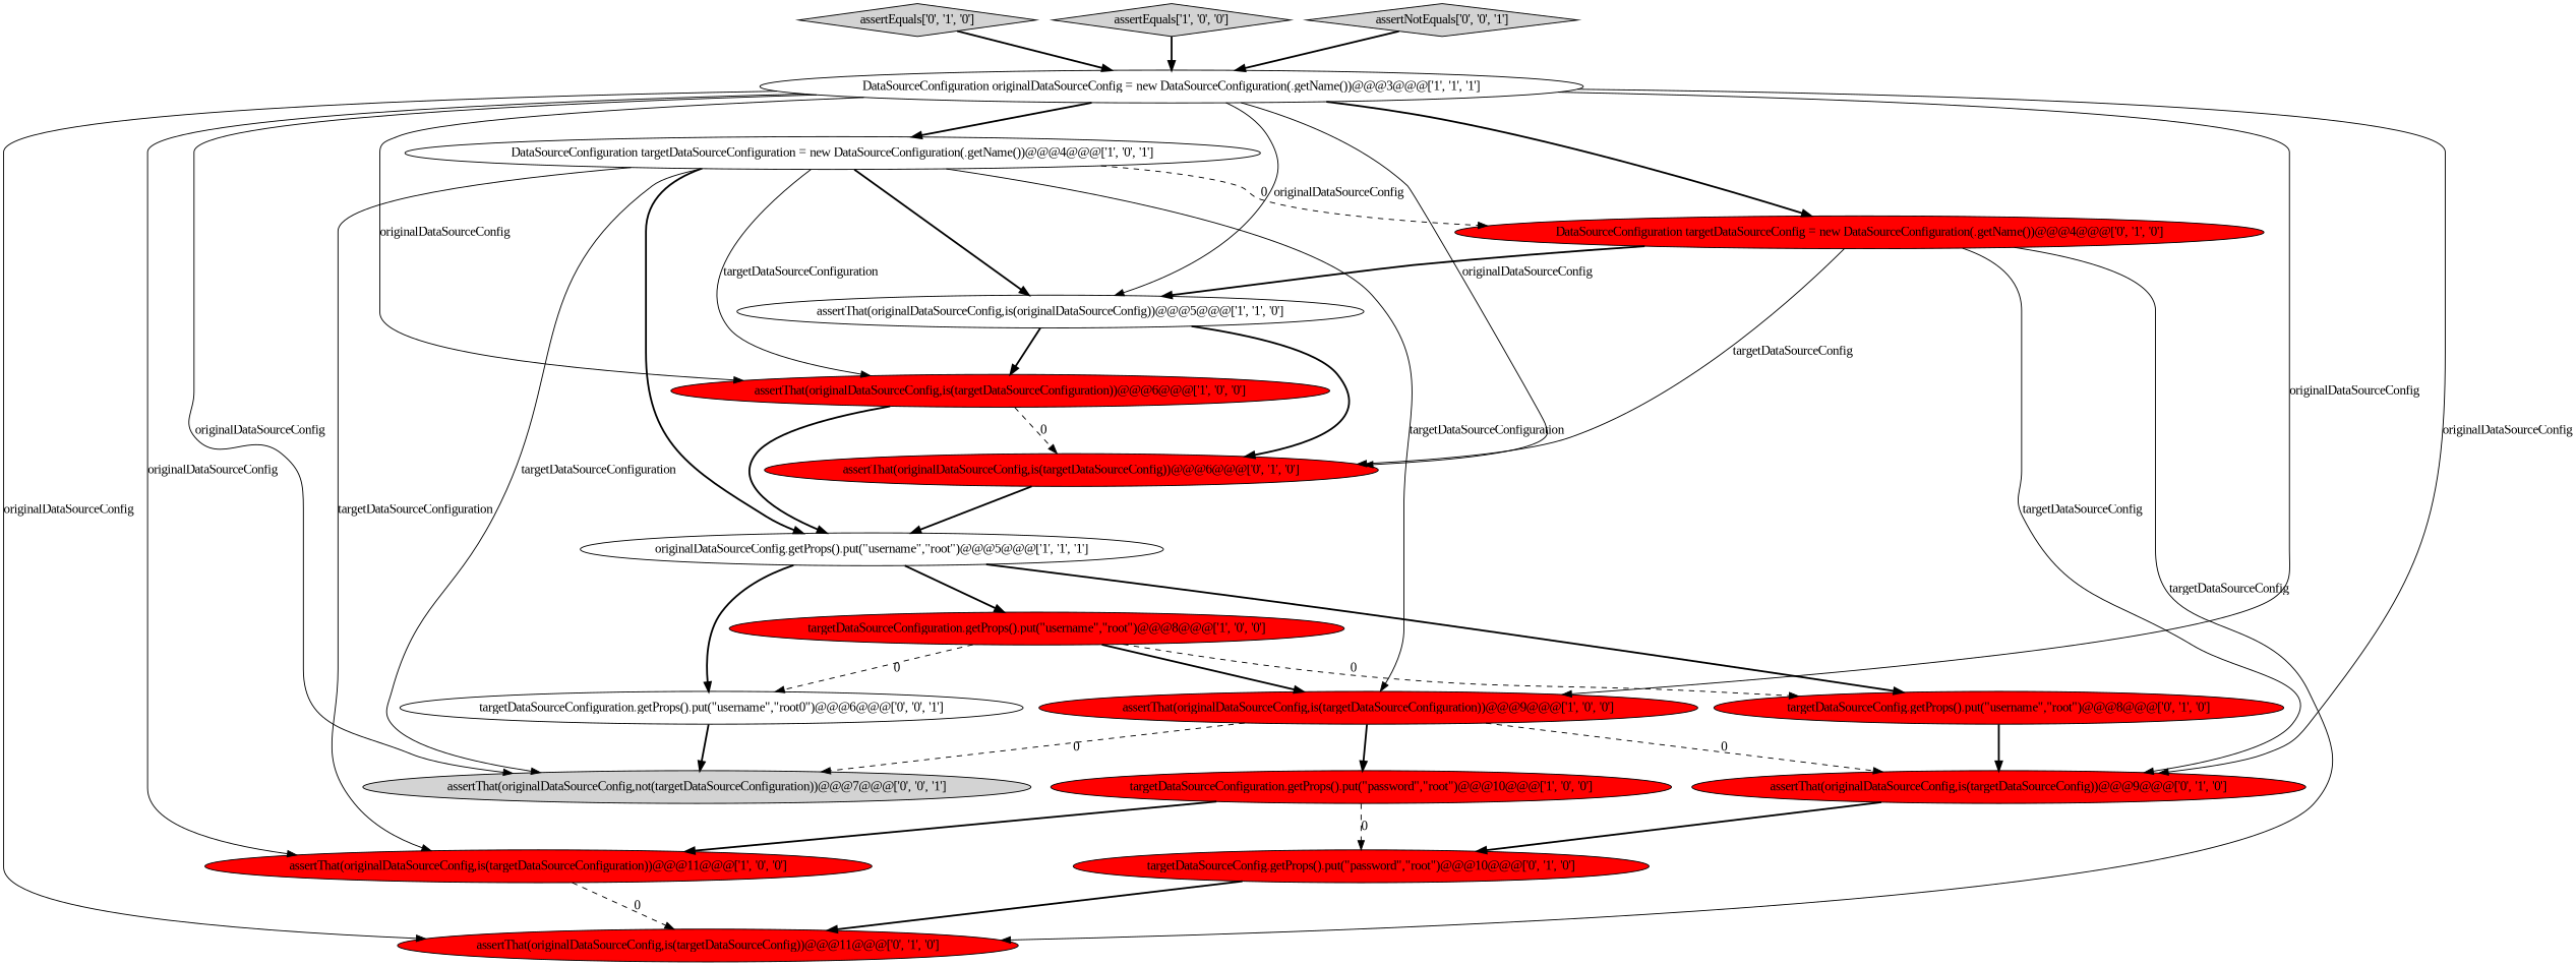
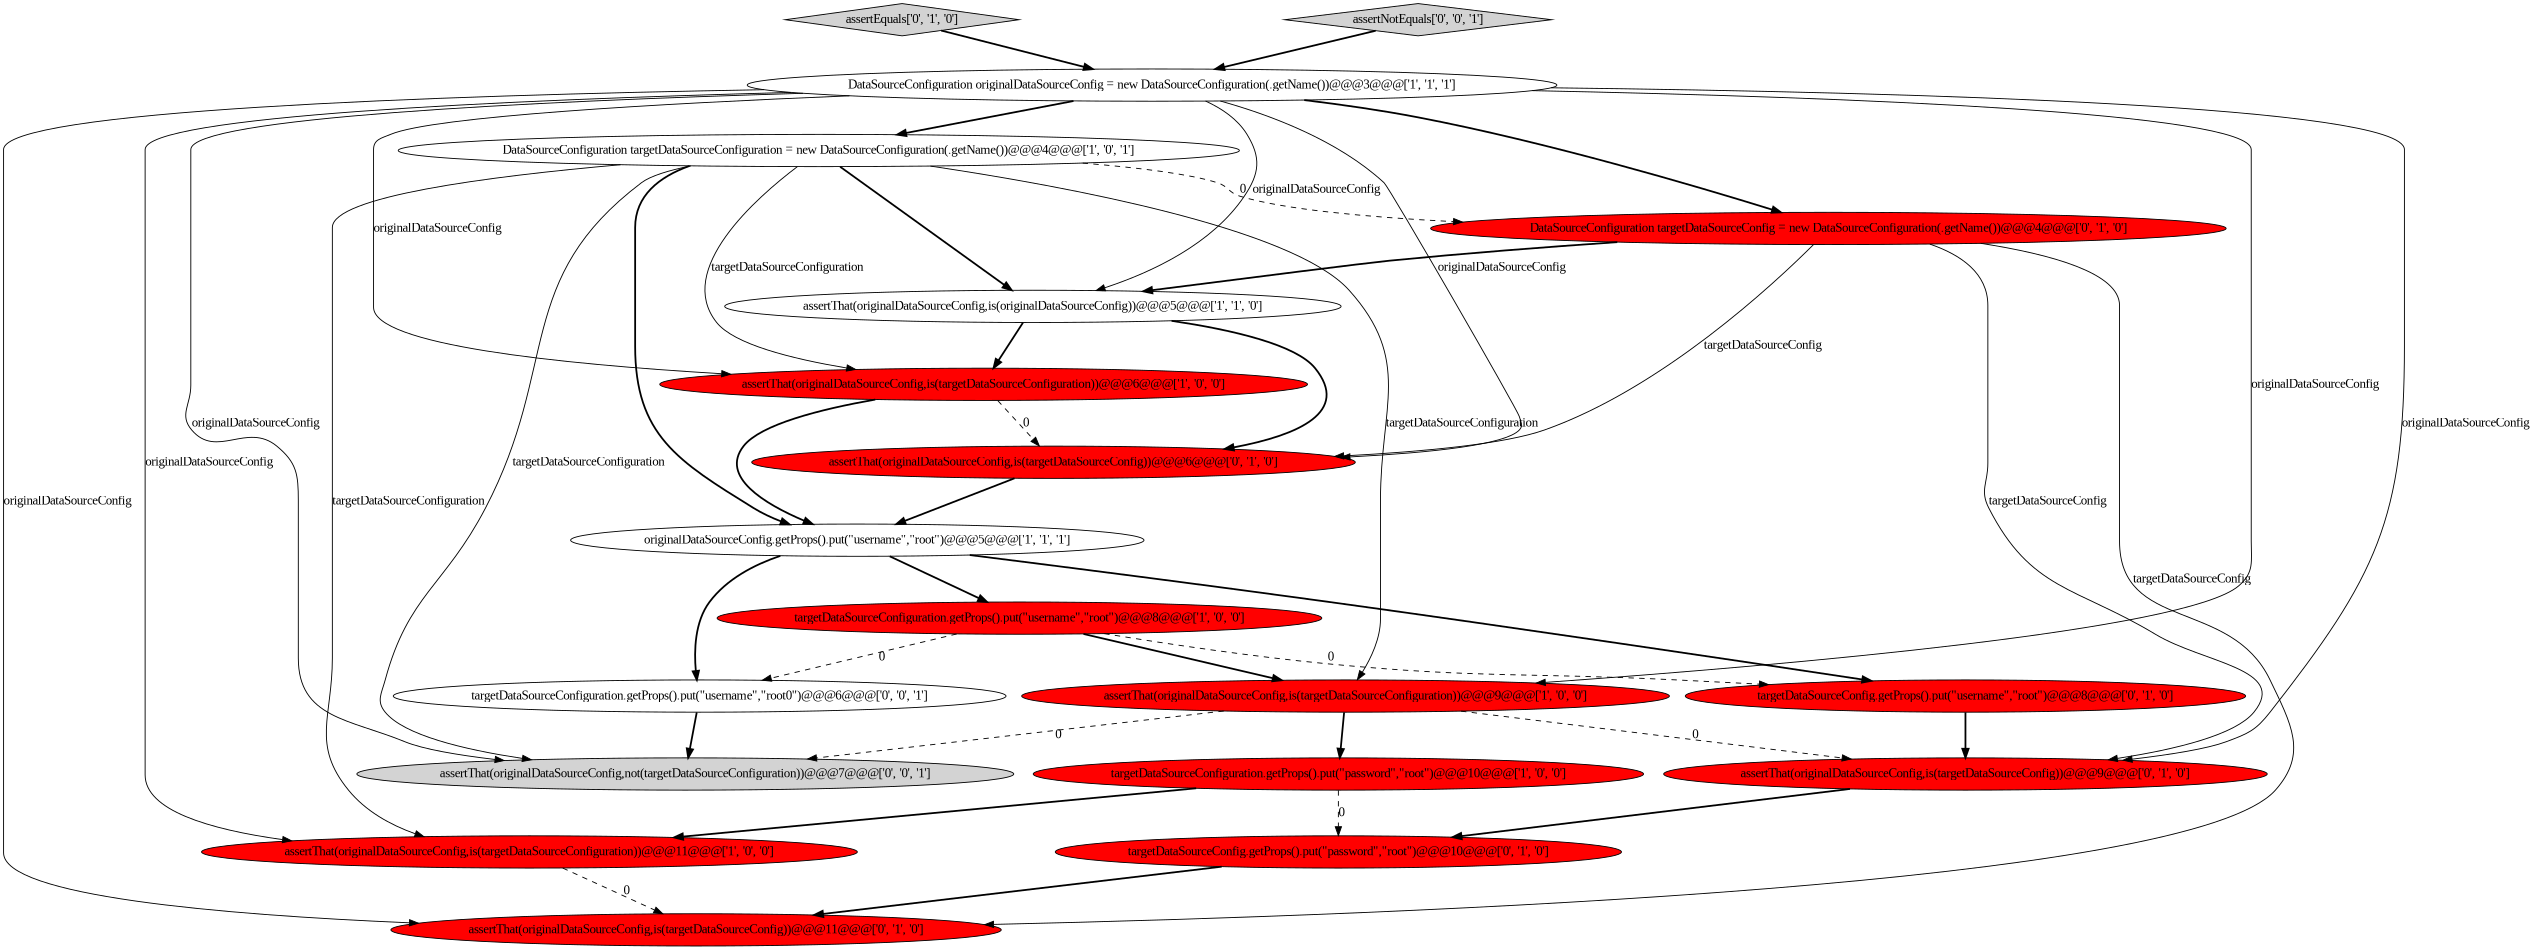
  digraph {
    fontname="Liberation Serif"
    node [fillcolor=red shape=ellipse style=filled fontname="Liberation Serif"]
    edge [style=bold fontname="Liberation Serif"]
    n1 [fillcolor=lightgray label="assertEquals['0', '1', '0']" shape=diamond]
    n2 [fillcolor=white label="DataSourceConfiguration originalDataSourceConfig = new DataSourceConfiguration(.getName())@@@3@@@['1', '1', '1']"]
    n3 [label="assertThat(originalDataSourceConfig,is(targetDataSourceConfiguration))@@@6@@@['1', '0', '0']"]
    n4 [fillcolor=white label="originalDataSourceConfig.getProps().put(\"username\",\"root\")@@@5@@@['1', '1', '1']"]
    n5 [label="assertThat(originalDataSourceConfig,is(targetDataSourceConfig))@@@6@@@['0', '1', '0']"]
    n6 [label="targetDataSourceConfiguration.getProps().put(\"username\",\"root\")@@@8@@@['1', '0', '0']"]
    n7 [label="assertThat(originalDataSourceConfig,is(targetDataSourceConfiguration))@@@9@@@['1', '0', '0']"]
    n8 [fillcolor=white label="targetDataSourceConfiguration.getProps().put(\"username\",\"root0\")@@@6@@@['0', '0', '1']"]
    n9 [label="targetDataSourceConfig.getProps().put(\"username\",\"root\")@@@8@@@['0', '1', '0']"]
-   n10 [fillcolor=lightgray label="assertEquals['1', '0', '0']" shape=diamond]
    n11 [label="assertThat(originalDataSourceConfig,is(targetDataSourceConfiguration))@@@11@@@['1', '0', '0']"]
    n12 [label="assertThat(originalDataSourceConfig,is(targetDataSourceConfig))@@@11@@@['0', '1', '0']"]
    n13 [label="targetDataSourceConfiguration.getProps().put(\"password\",\"root\")@@@10@@@['1', '0', '0']"]
    n14 [label="assertThat(originalDataSourceConfig,is(targetDataSourceConfig))@@@9@@@['0', '1', '0']"]
    n15 [fillcolor=lightgray label="assertThat(originalDataSourceConfig,not(targetDataSourceConfiguration))@@@7@@@['0', '0', '1']"]
    n16 [label="targetDataSourceConfig.getProps().put(\"password\",\"root\")@@@10@@@['0', '1', '0']"]
    n17 [fillcolor=white label="DataSourceConfiguration targetDataSourceConfiguration = new DataSourceConfiguration(.getName())@@@4@@@['1', '0', '1']"]
    n18 [label="DataSourceConfiguration targetDataSourceConfig = new DataSourceConfiguration(.getName())@@@4@@@['0', '1', '0']"]
    n19 [fillcolor=white label="assertThat(originalDataSourceConfig,is(originalDataSourceConfig))@@@5@@@['1', '1', '0']"]
    n20 [fillcolor=lightgray label="assertNotEquals['0', '0', '1']" shape=diamond]
    n1 -> n2
    n2 -> n3 [label=originalDataSourceConfig style=solid]
    n2 -> n5 [label=originalDataSourceConfig style=solid]
    n2 -> n7 [label=originalDataSourceConfig style=solid]
    n2 -> n11 [label=originalDataSourceConfig style=solid]
    n2 -> n12 [label=originalDataSourceConfig style=solid]
    n2 -> n14 [label=originalDataSourceConfig style=solid]
    n2 -> n15 [label=originalDataSourceConfig style=solid]
    n2 -> n17
    n2 -> n18
    n2 -> n19 [label=originalDataSourceConfig style=solid]
    n3 -> n4
    n3 -> n5 [label=0 style=dashed]
    n4 -> n6
    n4 -> n8
    n4 -> n9
    n5 -> n4
    n6 -> n7
    n6 -> n8 [label=0 style=dashed]
    n6 -> n9 [label=0 style=dashed]
    n7 -> n13
    n7 -> n14 [label=0 style=dashed]
    n7 -> n15 [label=0 style=dashed]
    n8 -> n15
    n9 -> n14
-   n10 -> n2
    n11 -> n12 [label=0 style=dashed]
    n13 -> n11
    n13 -> n16 [label=0 style=dashed]
    n14 -> n16
    n16 -> n12
    n17 -> n3 [label=targetDataSourceConfiguration style=solid]
    n17 -> n4
    n17 -> n7 [label=targetDataSourceConfiguration style=solid]
    n17 -> n11 [label=targetDataSourceConfiguration style=solid]
    n17 -> n15 [label=targetDataSourceConfiguration style=solid]
    n17 -> n18 [label=0 style=dashed]
    n17 -> n19
    n18 -> n5 [label=targetDataSourceConfig style=solid]
    n18 -> n12 [label=targetDataSourceConfig style=solid]
    n18 -> n14 [label=targetDataSourceConfig style=solid]
    n18 -> n19
    n19 -> n3
    n19 -> n5
    n20 -> n2
  }
